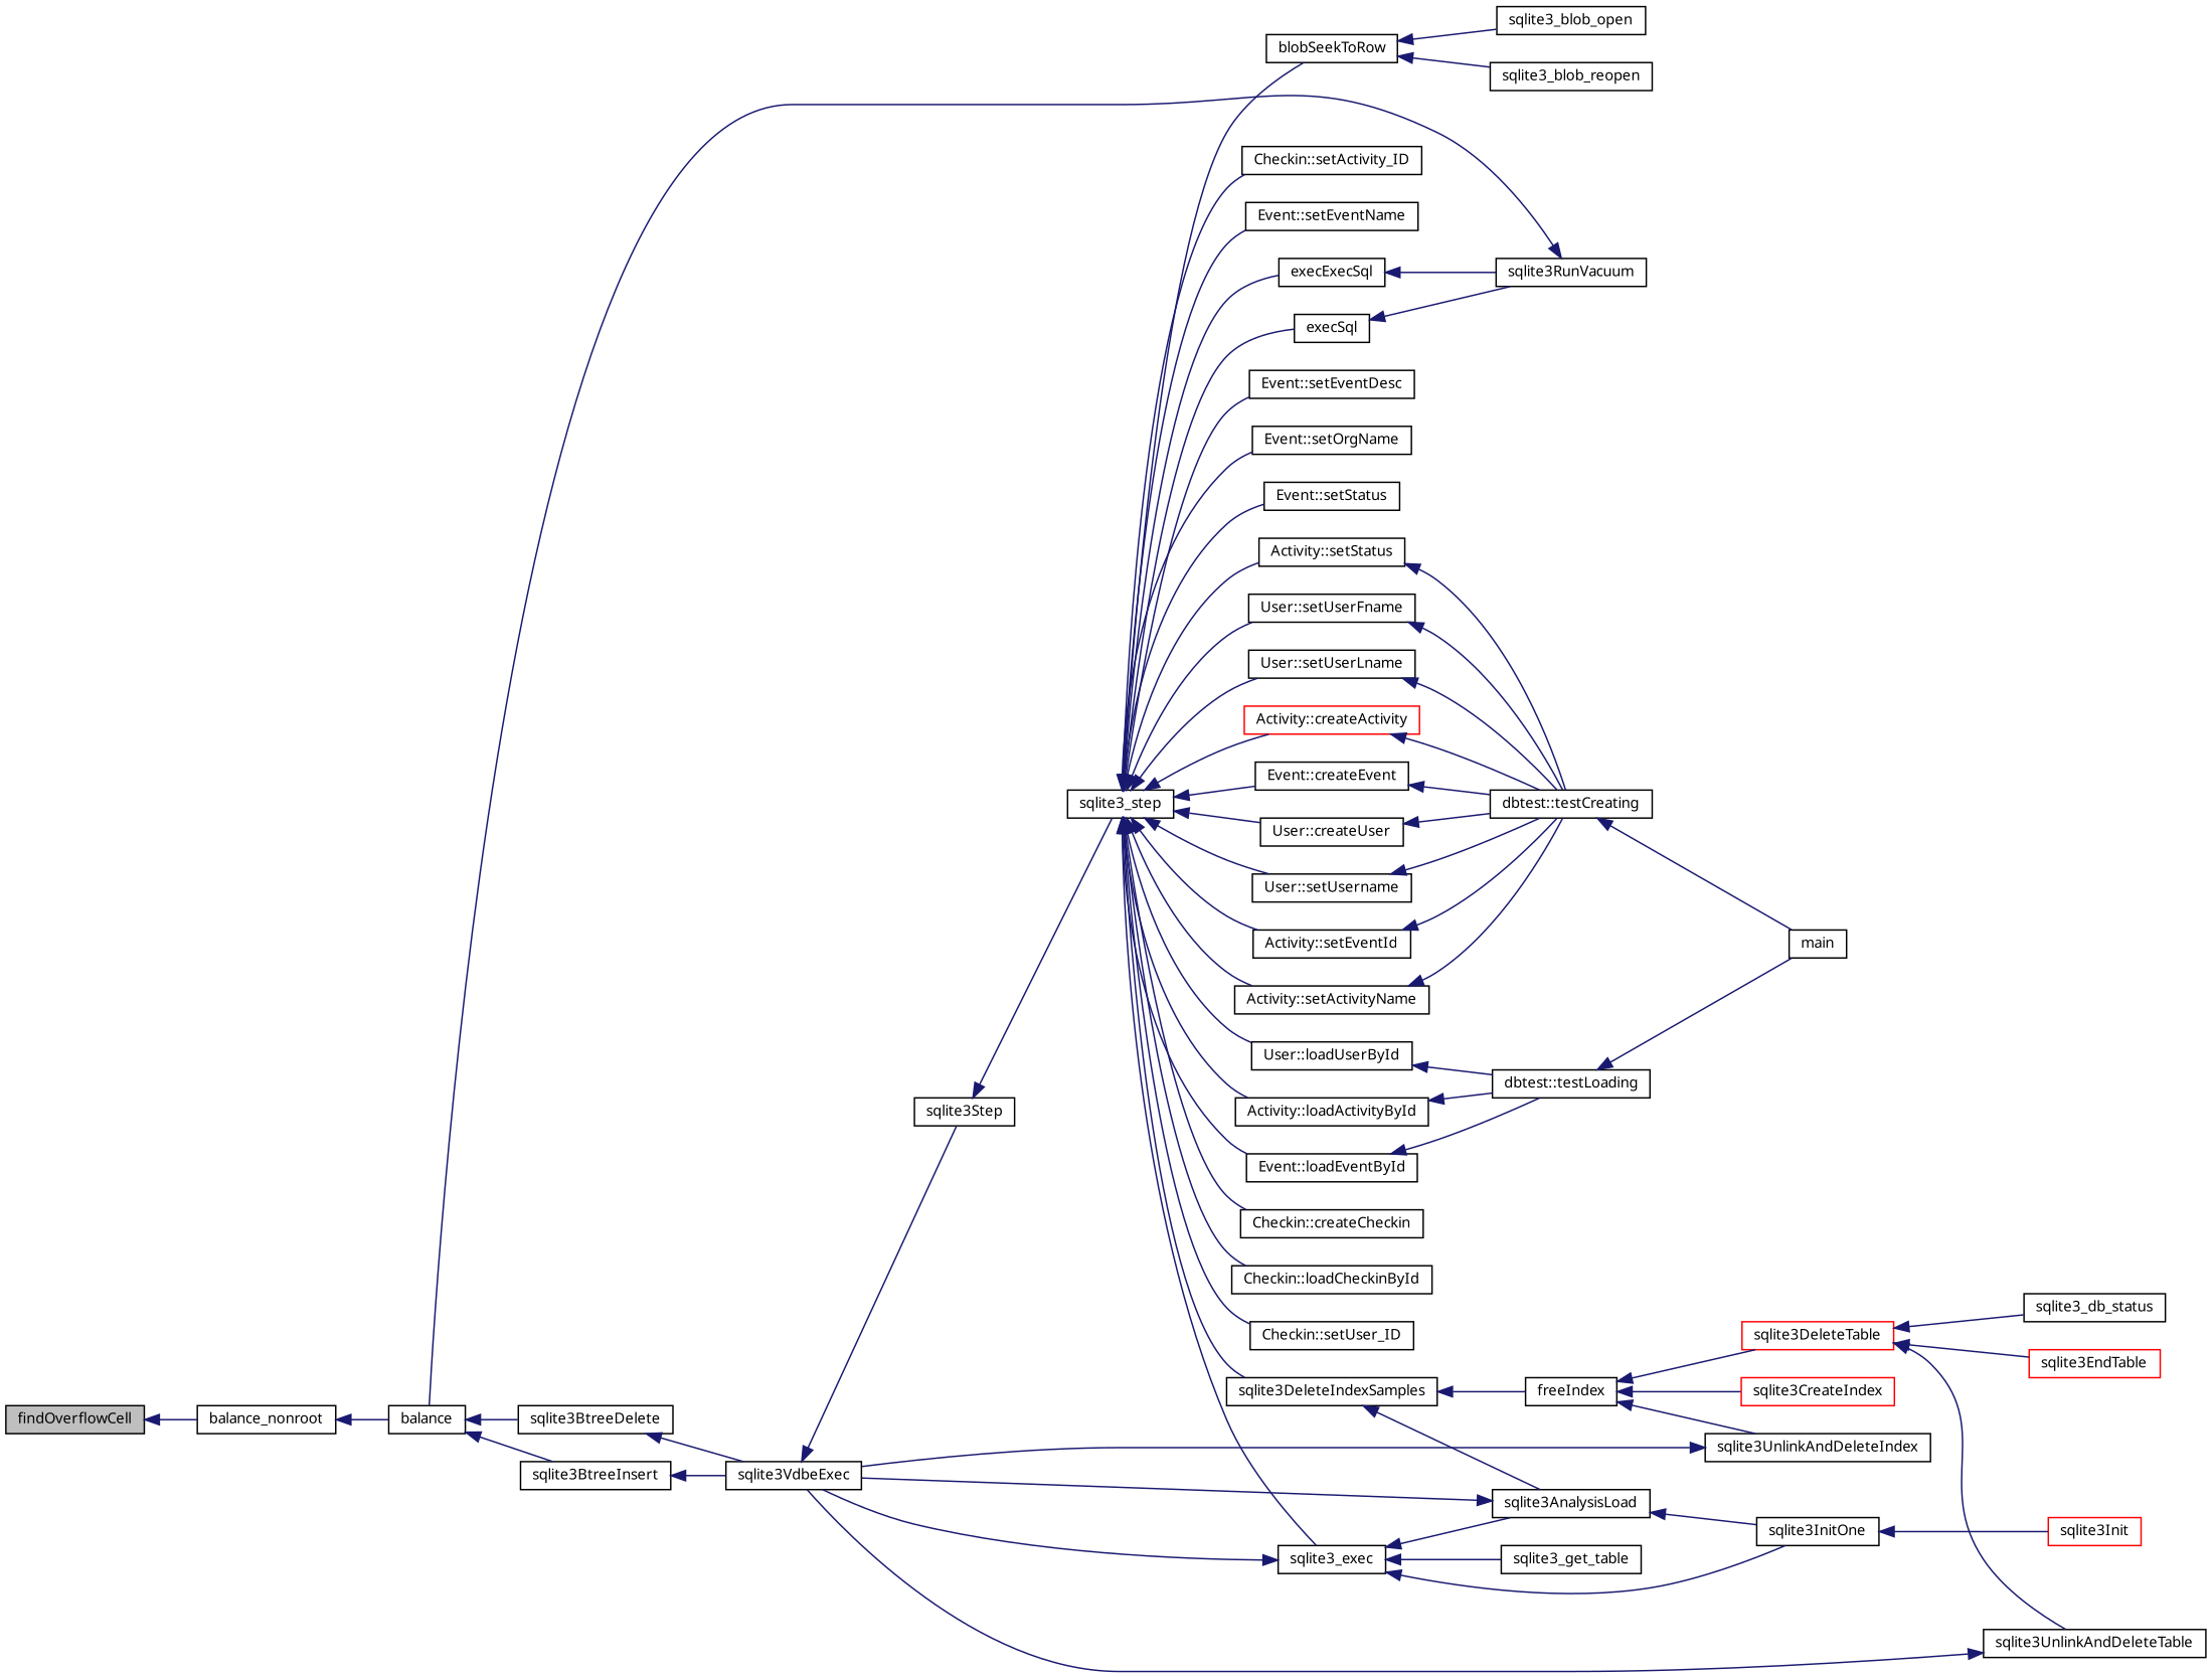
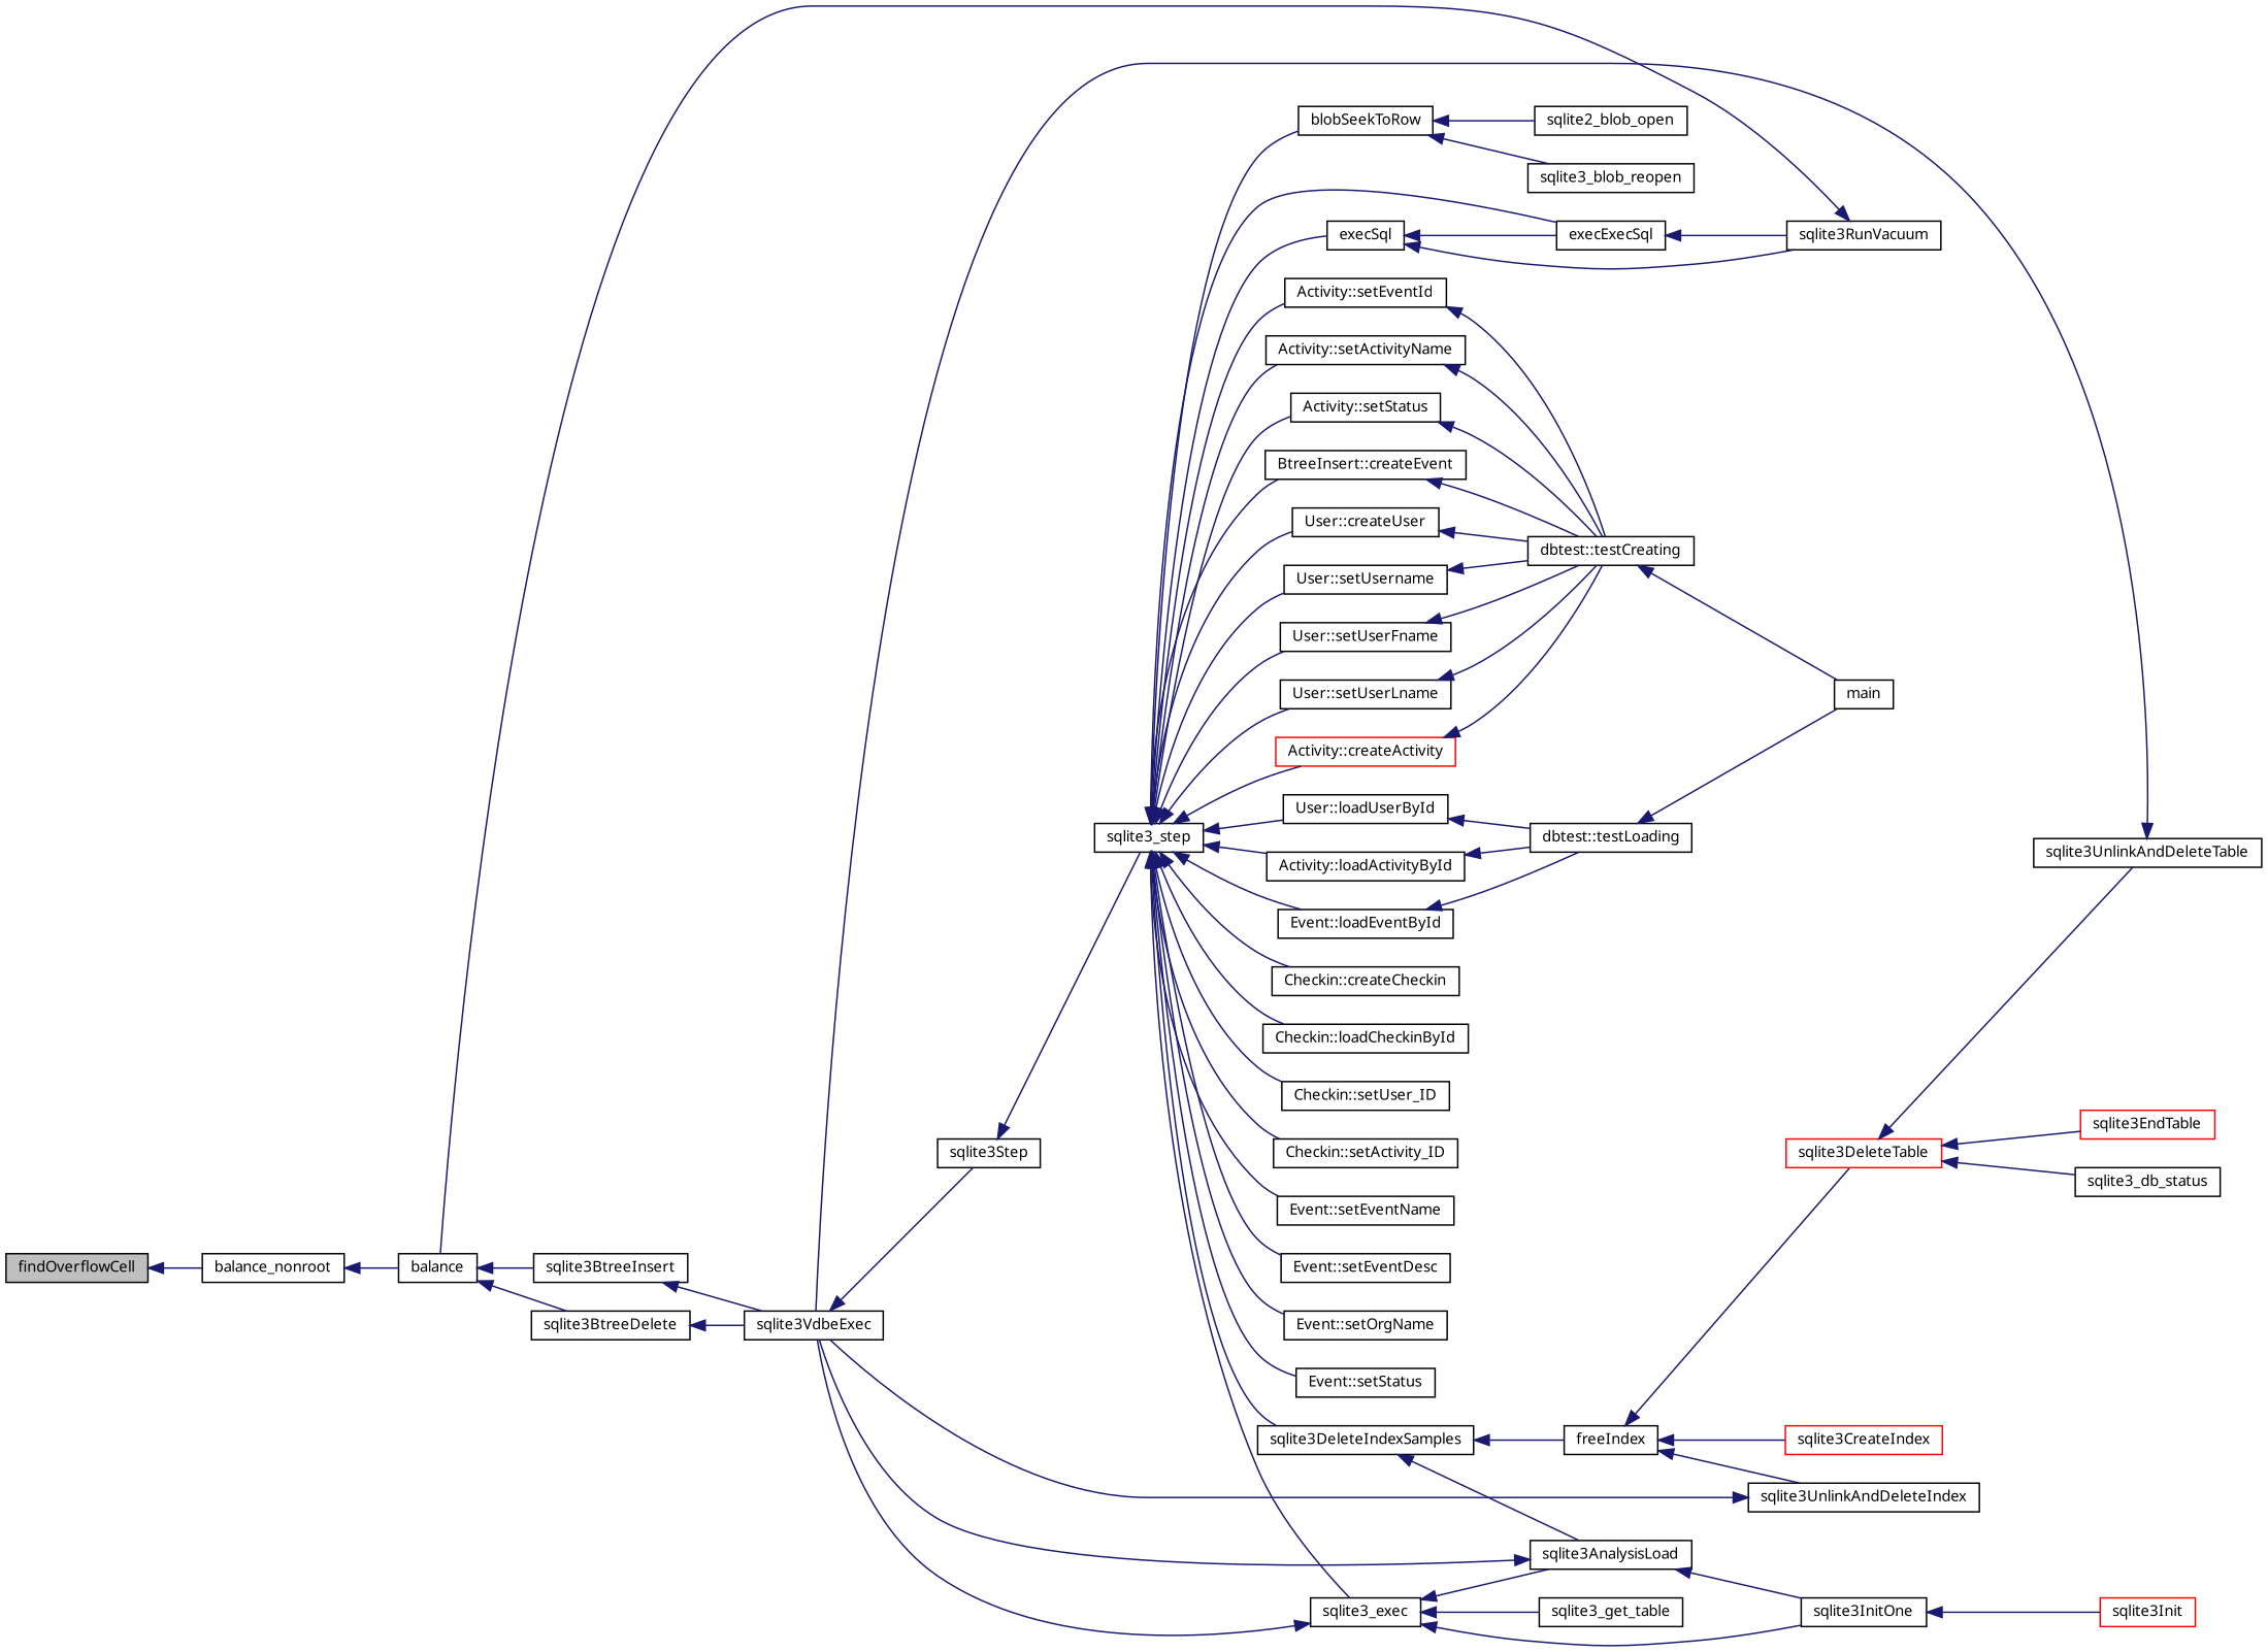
  digraph {
    fontname="Noto Sans"
    rankdir=LR
    node [color=black fillcolor=white fontname="Noto Sans" fontsize=10 shape=record style=filled]
    edge [color=midnightblue dir=back fontname="Noto Sans" fontsize=10 labelfontname=FreeSans labelfontsize=10 style=solid]
    n1 [fillcolor=grey75 fontcolor=black height=0.2 label=findOverflowCell width=0.4]
    n2 [height=0.2 label=balance_nonroot width=0.4]
    n3 [height=0.2 label=balance width=0.4]
    n4 [height=0.2 label=sqlite3BtreeInsert width=0.4]
    n5 [height=0.2 label=sqlite3BtreeDelete width=0.4]
    n6 [height=0.2 label=sqlite3VdbeExec width=0.4]
    n7 [height=0.2 label=sqlite3Step width=0.4]
    n8 [height=0.2 label=sqlite3_step width=0.4]
    n9 [color=red height=0.2 label="Activity::createActivity" width=0.4]
    n10 [height=0.2 label="Activity::loadActivityById" width=0.4]
    n11 [height=0.2 label="Activity::setEventId" width=0.4]
    n12 [height=0.2 label="Activity::setActivityName" width=0.4]
    n13 [height=0.2 label="Activity::setStatus" width=0.4]
    n14 [height=0.2 label="Checkin::createCheckin" width=0.4]
    n15 [height=0.2 label="Checkin::loadCheckinById" width=0.4]
    n16 [height=0.2 label="Checkin::setUser_ID" width=0.4]
    n17 [height=0.2 label="Checkin::setActivity_ID" width=0.4]
-   n18 [height=0.2 label="Event::createEvent" width=0.4]
+   n18 [height=0.2 label="BtreeInsert::createEvent" width=0.4]
    n19 [height=0.2 label="Event::loadEventById" width=0.4]
    n20 [height=0.2 label="Event::setEventName" width=0.4]
    n21 [height=0.2 label="Event::setEventDesc" width=0.4]
    n22 [height=0.2 label="Event::setOrgName" width=0.4]
    n23 [height=0.2 label="Event::setStatus" width=0.4]
    n24 [height=0.2 label=blobSeekToRow width=0.4]
    n25 [height=0.2 label=sqlite3DeleteIndexSamples width=0.4]
    n26 [height=0.2 label=sqlite3_exec width=0.4]
    n27 [height=0.2 label=execSql width=0.4]
    n28 [height=0.2 label=execExecSql width=0.4]
    n29 [height=0.2 label="User::createUser" width=0.4]
    n30 [height=0.2 label="User::loadUserById" width=0.4]
    n31 [height=0.2 label="User::setUsername" width=0.4]
    n32 [height=0.2 label="User::setUserFname" width=0.4]
    n33 [height=0.2 label="User::setUserLname" width=0.4]
    n34 [height=0.2 label="dbtest::testCreating" width=0.4]
    n35 [height=0.2 label="dbtest::testLoading" width=0.4]
-   n36 [height=0.2 label=sqlite3_blob_open width=0.4]
+   n36 [height=0.2 label=sqlite2_blob_open width=0.4]
    n37 [height=0.2 label=sqlite3_blob_reopen width=0.4]
    n38 [height=0.2 label=sqlite3AnalysisLoad width=0.4]
    n39 [height=0.2 label=freeIndex width=0.4]
    n40 [height=0.2 label=sqlite3InitOne width=0.4]
    n41 [height=0.2 label=sqlite3_get_table width=0.4]
    n42 [height=0.2 label=sqlite3RunVacuum width=0.4]
    n43 [height=0.2 label=main width=0.4]
    n44 [height=0.2 label=sqlite3UnlinkAndDeleteIndex width=0.4]
    n45 [color=red height=0.2 label=sqlite3DeleteTable width=0.4]
    n46 [color=red height=0.2 label=sqlite3CreateIndex width=0.4]
    n47 [color=red height=0.2 label=sqlite3Init width=0.4]
    n48 [height=0.2 label=sqlite3_db_status width=0.4]
    n49 [height=0.2 label=sqlite3UnlinkAndDeleteTable width=0.4]
    n50 [color=red height=0.2 label=sqlite3EndTable width=0.4]
    n1 -> n2
    n2 -> n3
    n3 -> n4
    n3 -> n5
    n4 -> n6
    n5 -> n6
    n6 -> n7
    n7 -> n8
    n8 -> n9
    n8 -> n10
    n8 -> n11
    n8 -> n12
    n8 -> n13
    n8 -> n14
    n8 -> n15
    n8 -> n16
    n8 -> n17
    n8 -> n18
    n8 -> n19
    n8 -> n20
    n8 -> n21
    n8 -> n22
    n8 -> n23
    n8 -> n24
    n8 -> n25
    n8 -> n26
    n8 -> n27
    n8 -> n28
    n8 -> n29
    n8 -> n30
    n8 -> n31
    n8 -> n32
    n8 -> n33
    n9 -> n34
    n10 -> n35
    n11 -> n34
    n12 -> n34
    n13 -> n34
    n18 -> n34
    n19 -> n35
    n24 -> n36
    n24 -> n37
    n25 -> n38
    n25 -> n39
    n26 -> n6
    n26 -> n38
    n26 -> n40
    n26 -> n41
+   n27 -> n28
    n27 -> n42
    n28 -> n42
    n29 -> n34
    n30 -> n35
    n31 -> n34
    n32 -> n34
    n33 -> n34
    n34 -> n43
    n35 -> n43
    n38 -> n6
    n38 -> n40
    n39 -> n44
    n39 -> n45
    n39 -> n46
    n40 -> n47
    n42 -> n3
    n44 -> n6
    n45 -> n48
    n45 -> n49
    n45 -> n50
    n49 -> n6
  }
